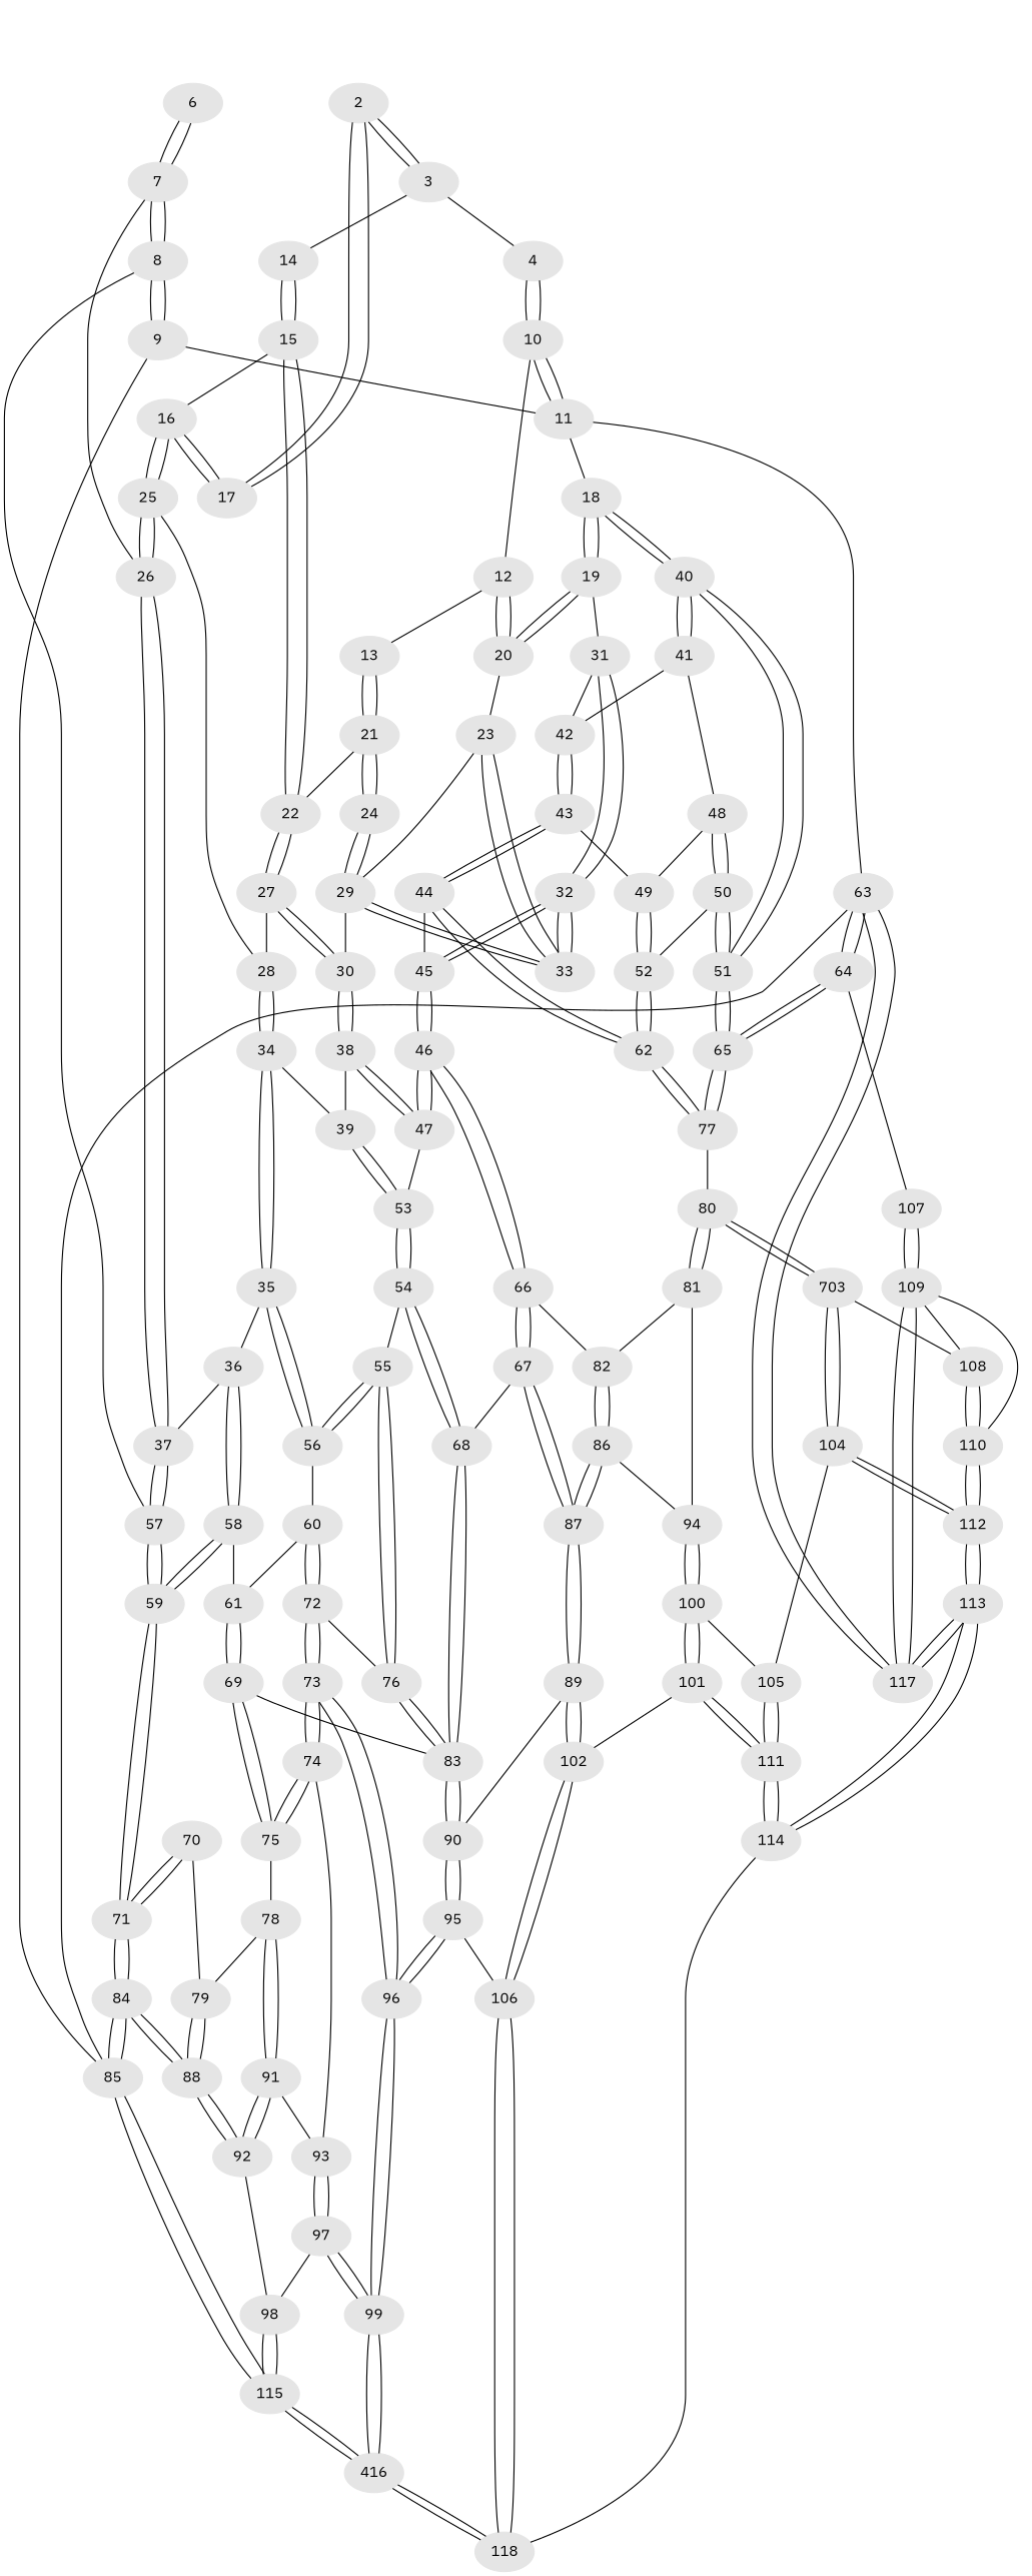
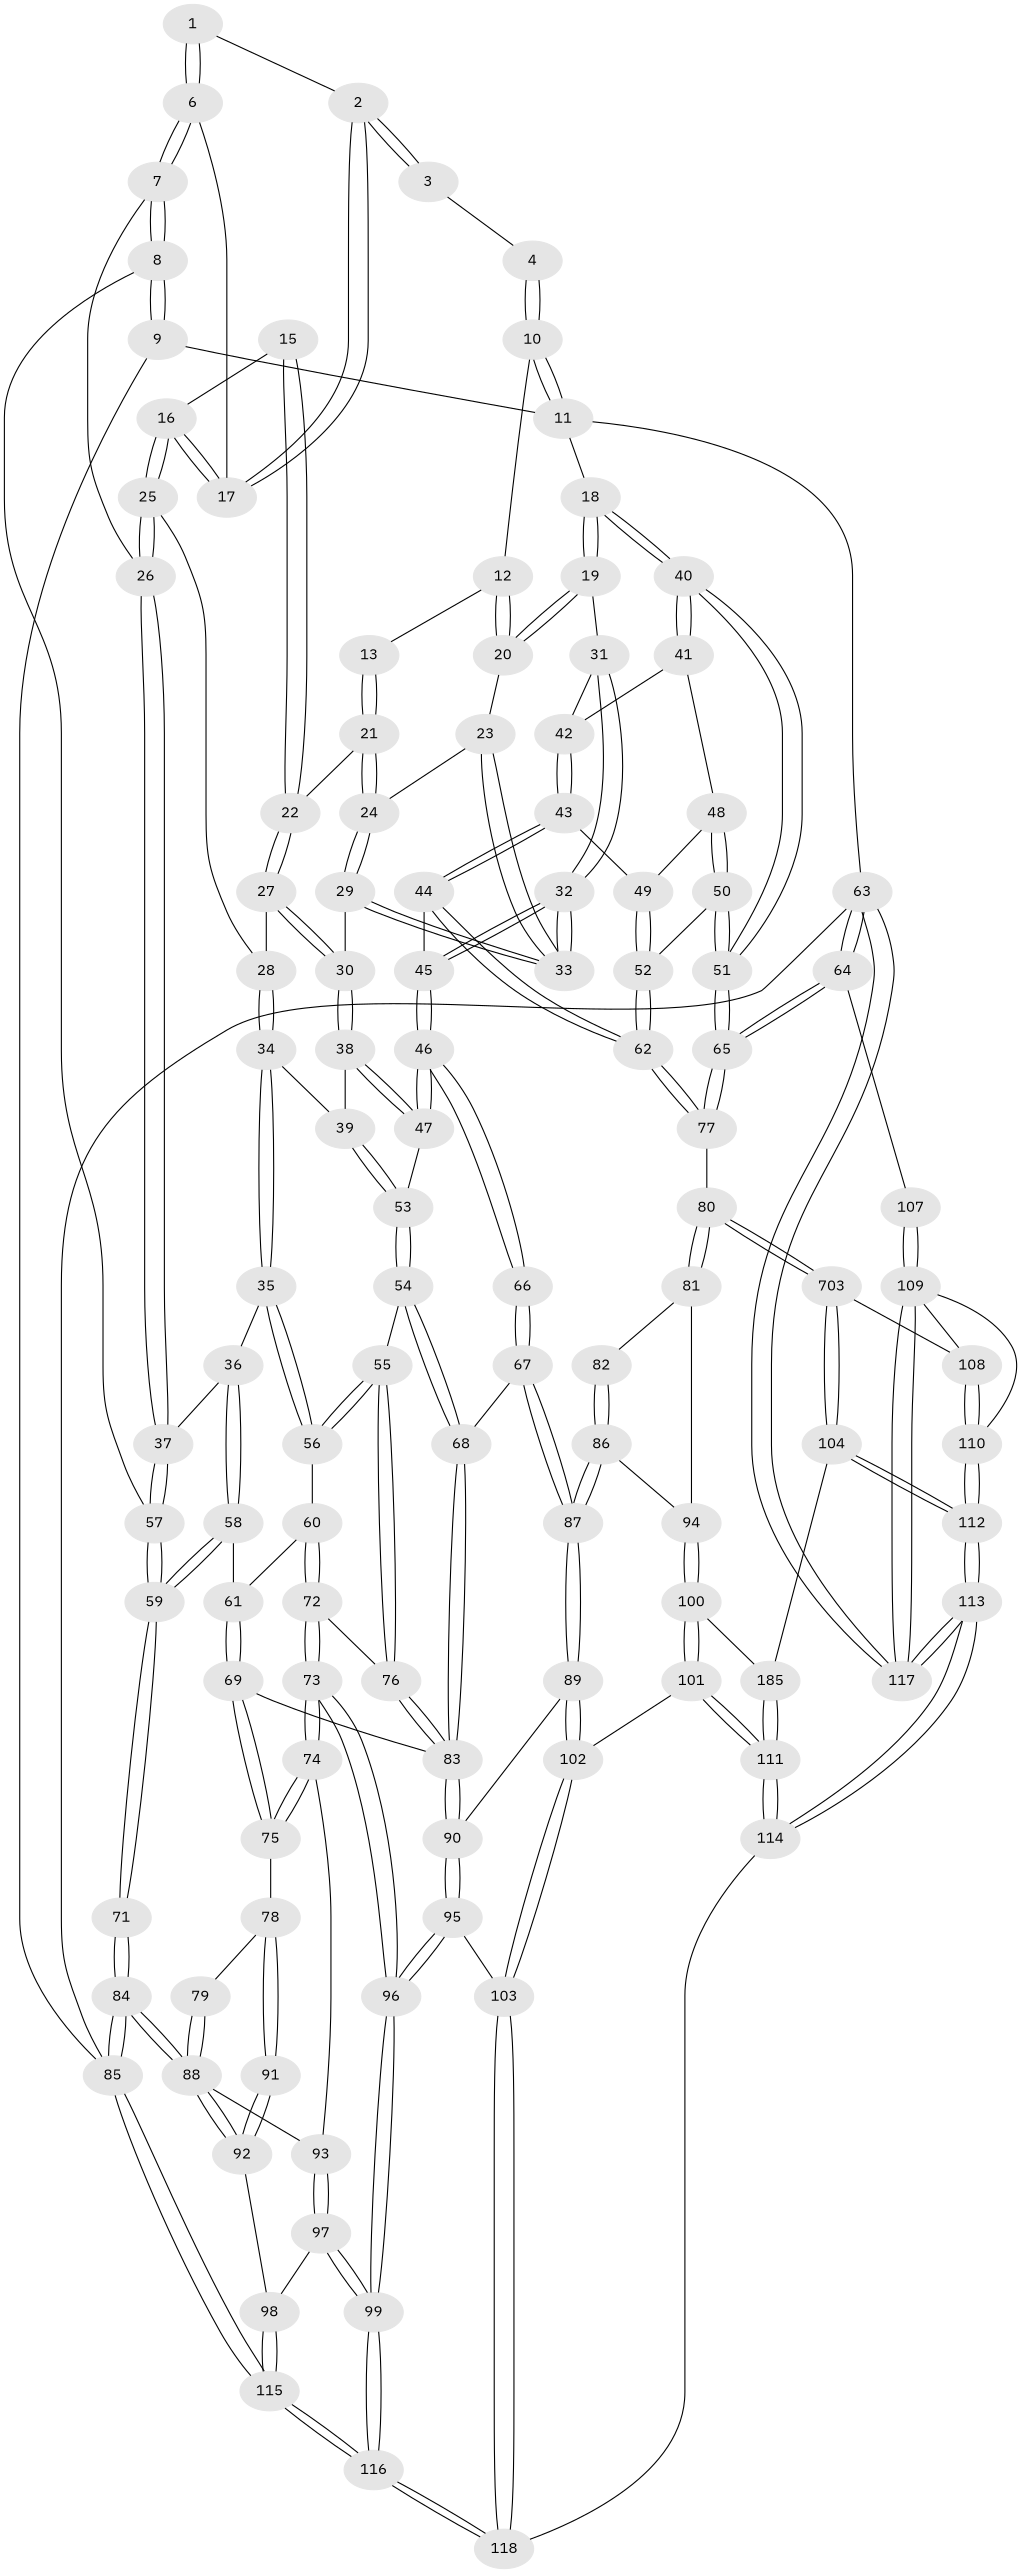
  graph {
    fontname="IBM Plex Sans"
    node [color=gray90 fontname="IBM Plex Sans" style=filled]
    edge [fontname="IBM Plex Sans"]
+   1
    2
    6
    3
    17
    7
    4
-   14
    10
    15
    11
    12
    9
    85
    8
    26
    57
    37
    59
    18
    63
    115
    13
    20
    19
    40
    64
    117
    21
    23
    22
    24
    16
    25
    27
    28
    31
    41
    51
    32
    42
    33
    29
    30
    34
    38
    35
    39
    47
    45
    43
    46
    36
    56
    53
    58
    60
    61
    54
    48
    65
    49
    50
    44
    62
    52
    77
    66
    67
    82
    55
    68
    76
    83
    72
    71
    69
    84
    73
    75
    80
    107
    109
    87
    86
    89
    90
-   70
    79
    78
    88
    74
    96
    93
    99
    97
    91
    81
    n99 [label=703]
    92
    94
    104
    108
    100
    95
-   116 [label=416]
+   116
    102
    98
-   106
+   106 [label=103]
    101
-   105
+   105 [label=185]
    118
    111
    114
    112
    110
    113
+   1 -- 2
+   1 -- 6
+   1 -- 6
    2 -- 3
    2 -- 3
    2 -- 17
    2 -- 17
+   6 -- 17
    6 -- 7
    6 -- 7
    3 -- 4
-   3 -- 14
    7 -- 8
    7 -- 8
    7 -- 26
    4 -- 10
    4 -- 10
-   14 -- 15
-   14 -- 15
    10 -- 11
    10 -- 11
    10 -- 12
    15 -- 22
    15 -- 22
    15 -- 16
    11 -- 18
    11 -- 63
    12 -- 13
    12 -- 20
    12 -- 20
    9 -- 11
    9 -- 85
    85 -- 115
    85 -- 115
    8 -- 9
    8 -- 9
    8 -- 57
    26 -- 37
    26 -- 37
    57 -- 59
    57 -- 59
    37 -- 57
    37 -- 57
    59 -- 71
    59 -- 71
    18 -- 19
    18 -- 19
    18 -- 40
    18 -- 40
    63 -- 85
    63 -- 64
    63 -- 64
    63 -- 117
    63 -- 117
    115 -- 116
    115 -- 116
    13 -- 21
    13 -- 21
    20 -- 23
    19 -- 20
    19 -- 20
    19 -- 31
    40 -- 41
    40 -- 41
    40 -- 51
    40 -- 51
    64 -- 65
    64 -- 65
    64 -- 107
    21 -- 22
    21 -- 24
    21 -- 24
-   23 -- 29
+   23 -- 24
    23 -- 33
    23 -- 33
    22 -- 27
    22 -- 27
    24 -- 29
    24 -- 29
    16 -- 17
    16 -- 17
    16 -- 25
    16 -- 25
    25 -- 26
    25 -- 26
    25 -- 28
    27 -- 28
    27 -- 30
    27 -- 30
    28 -- 34
    28 -- 34
    31 -- 32
    31 -- 32
    31 -- 42
    41 -- 42
    41 -- 48
    51 -- 65
    51 -- 65
    32 -- 33
    32 -- 33
    32 -- 45
    32 -- 45
    42 -- 43
    42 -- 43
    29 -- 33
    29 -- 33
    29 -- 30
    30 -- 38
    30 -- 38
    34 -- 35
    34 -- 35
    34 -- 39
    38 -- 39
    38 -- 47
    38 -- 47
    35 -- 36
    35 -- 56
    35 -- 56
    39 -- 53
    39 -- 53
    47 -- 53
    45 -- 46
    45 -- 46
    43 -- 49
    43 -- 44
    43 -- 44
    46 -- 47
    46 -- 47
    46 -- 66
    46 -- 66
    36 -- 37
    36 -- 58
    36 -- 58
    56 -- 60
    53 -- 54
    53 -- 54
    58 -- 59
    58 -- 59
    58 -- 61
    60 -- 61
    60 -- 72
    60 -- 72
    61 -- 69
    61 -- 69
    54 -- 55
    54 -- 68
    54 -- 68
    48 -- 49
    48 -- 50
    48 -- 50
    65 -- 77
    65 -- 77
    49 -- 52
    49 -- 52
    50 -- 51
    50 -- 51
    50 -- 52
    44 -- 45
    44 -- 62
    44 -- 62
    62 -- 77
    62 -- 77
    52 -- 62
    52 -- 62
    77 -- 80
    66 -- 67
    66 -- 67
-   66 -- 82
    67 -- 68
    67 -- 87
    67 -- 87
    82 -- 86
    82 -- 86
    55 -- 56
    55 -- 56
    55 -- 76
    55 -- 76
    68 -- 83
    68 -- 83
    76 -- 83
    76 -- 83
    83 -- 90
    83 -- 90
    72 -- 76
    72 -- 73
    72 -- 73
    71 -- 84
    71 -- 84
    69 -- 83
    69 -- 75
    69 -- 75
    84 -- 85
    84 -- 85
    84 -- 88
    84 -- 88
    73 -- 74
    73 -- 74
    73 -- 96
    73 -- 96
    75 -- 78
    80 -- 81
    80 -- 81
    80 -- n99
    80 -- n99
    107 -- 109
    107 -- 109
    109 -- 117
    109 -- 117
    109 -- 108
    109 -- 110
    87 -- 89
    87 -- 89
    86 -- 87
    86 -- 87
    86 -- 94
    89 -- 90
    89 -- 102
    89 -- 102
    90 -- 95
    90 -- 95
-   70 -- 71
-   70 -- 71
-   70 -- 79
    79 -- 88
    79 -- 88
    78 -- 79
    78 -- 91
    78 -- 91
    88 -- 92
    88 -- 92
    74 -- 75
    74 -- 75
    74 -- 93
    96 -- 99
    96 -- 99
    93 -- 97
    93 -- 97
    99 -- 116
    99 -- 116
    97 -- 99
    97 -- 99
    97 -- 98
-   91 -- 93
+   88 -- 93
    91 -- 92
    91 -- 92
    81 -- 82
    81 -- 94
    n99 -- 104
    n99 -- 104
    n99 -- 108
    92 -- 98
    94 -- 100
    94 -- 100
    104 -- 105
    104 -- 112
    104 -- 112
    108 -- 110
    108 -- 110
    100 -- 101
    100 -- 101
    100 -- 105
    95 -- 96
    95 -- 96
    95 -- 106
    116 -- 118
    116 -- 118
    102 -- 106
    102 -- 106
    98 -- 115
    98 -- 115
    106 -- 118
    106 -- 118
    101 -- 102
    101 -- 111
    101 -- 111
    105 -- 111
    105 -- 111
    111 -- 114
    111 -- 114
    114 -- 118
    112 -- 113
    112 -- 113
    110 -- 112
    110 -- 112
    113 -- 117
    113 -- 117
    113 -- 114
    113 -- 114
  }
